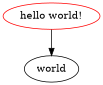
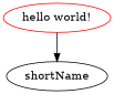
  strict digraph {
-   shortName [label=world]
+   shortName
    n2 [color=red label="hello world!"]
    subgraph sub_1 {
      rank=same
      shortName
    }
    n2 -> shortName
  }
